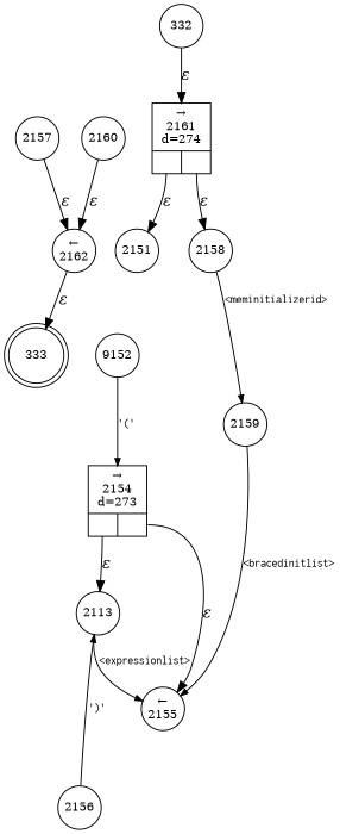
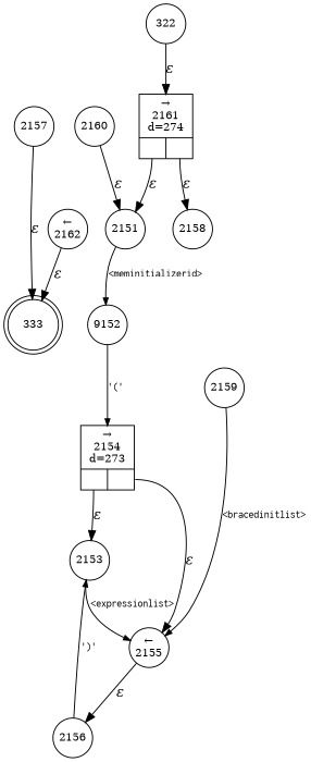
  digraph {
    rankdir=TB
    node [fixedsize=true fontsize=11 shape=circle peripheries=1]
    edge [fontname="Times-Italic"]
    n1 [label=333 shape=doublecircle width=.6 peripheries=""]
    n2 [label=2151 width=.55]
    n3 [label=9152 width=.55]
    n4 [fixedsize=false label="{&rarr;\n2154\nd=273|{<p0>|<p1>}}" shape=record]
-   n5 [label=2113 width=.55]
+   n5 [label=2153 width=.55]
    n6 [label="&larr;\n2155" width=.55]
    n7 [label=2156 width=.55]
-   n8 [label=332 width=.55]
+   n8 [label=322 width=.55]
    n9 [fixedsize=false label="{&rarr;\n2161\nd=274|{<p0>|<p1>}}" shape=record]
    n10 [label=2158 width=.55]
    n11 [label=2157 width=.55]
    n12 [label="&larr;\n2162" width=.55]
    n13 [label=2159 width=.55]
    n14 [label=2160 width=.55]
+   n2 -> n3 [arrowhead=normal arrowsize=.7 fontname=Courier fontsize=11 label="<meminitializerid>"]
    n3 -> n4 [arrowhead=normal arrowsize=.7 fontname=Courier fontsize=11 label="'('"]
    n4 -> n5 [label="&epsilon;" tailport=p0]
    n4 -> n6 [label="&epsilon;" tailport=p1]
    n5 -> n6 [arrowhead=normal arrowsize=.7 fontname=Courier fontsize=11 label="<expressionlist>"]
+   n6 -> n7 [label="&epsilon;"]
    n7 -> n5 [arrowhead=normal arrowsize=.7 fontname=Courier fontsize=11 label="')'"]
    n8 -> n9 [label="&epsilon;"]
    n9 -> n2 [label="&epsilon;" tailport=p0]
    n9 -> n10 [label="&epsilon;" tailport=p1]
-   n10 -> n13 [arrowhead=normal arrowsize=.7 fontname=Courier fontsize=11 label="<meminitializerid>"]
-   n11 -> n12 [label="&epsilon;"]
+   n11 -> n1 [label="&epsilon;"]
    n12 -> n1 [label="&epsilon;"]
    n13 -> n6 [arrowhead=normal arrowsize=.7 fontname=Courier fontsize=11 label="<bracedinitlist>"]
-   n14 -> n12 [label="&epsilon;"]
+   n14 -> n2 [label="&epsilon;"]
  }
